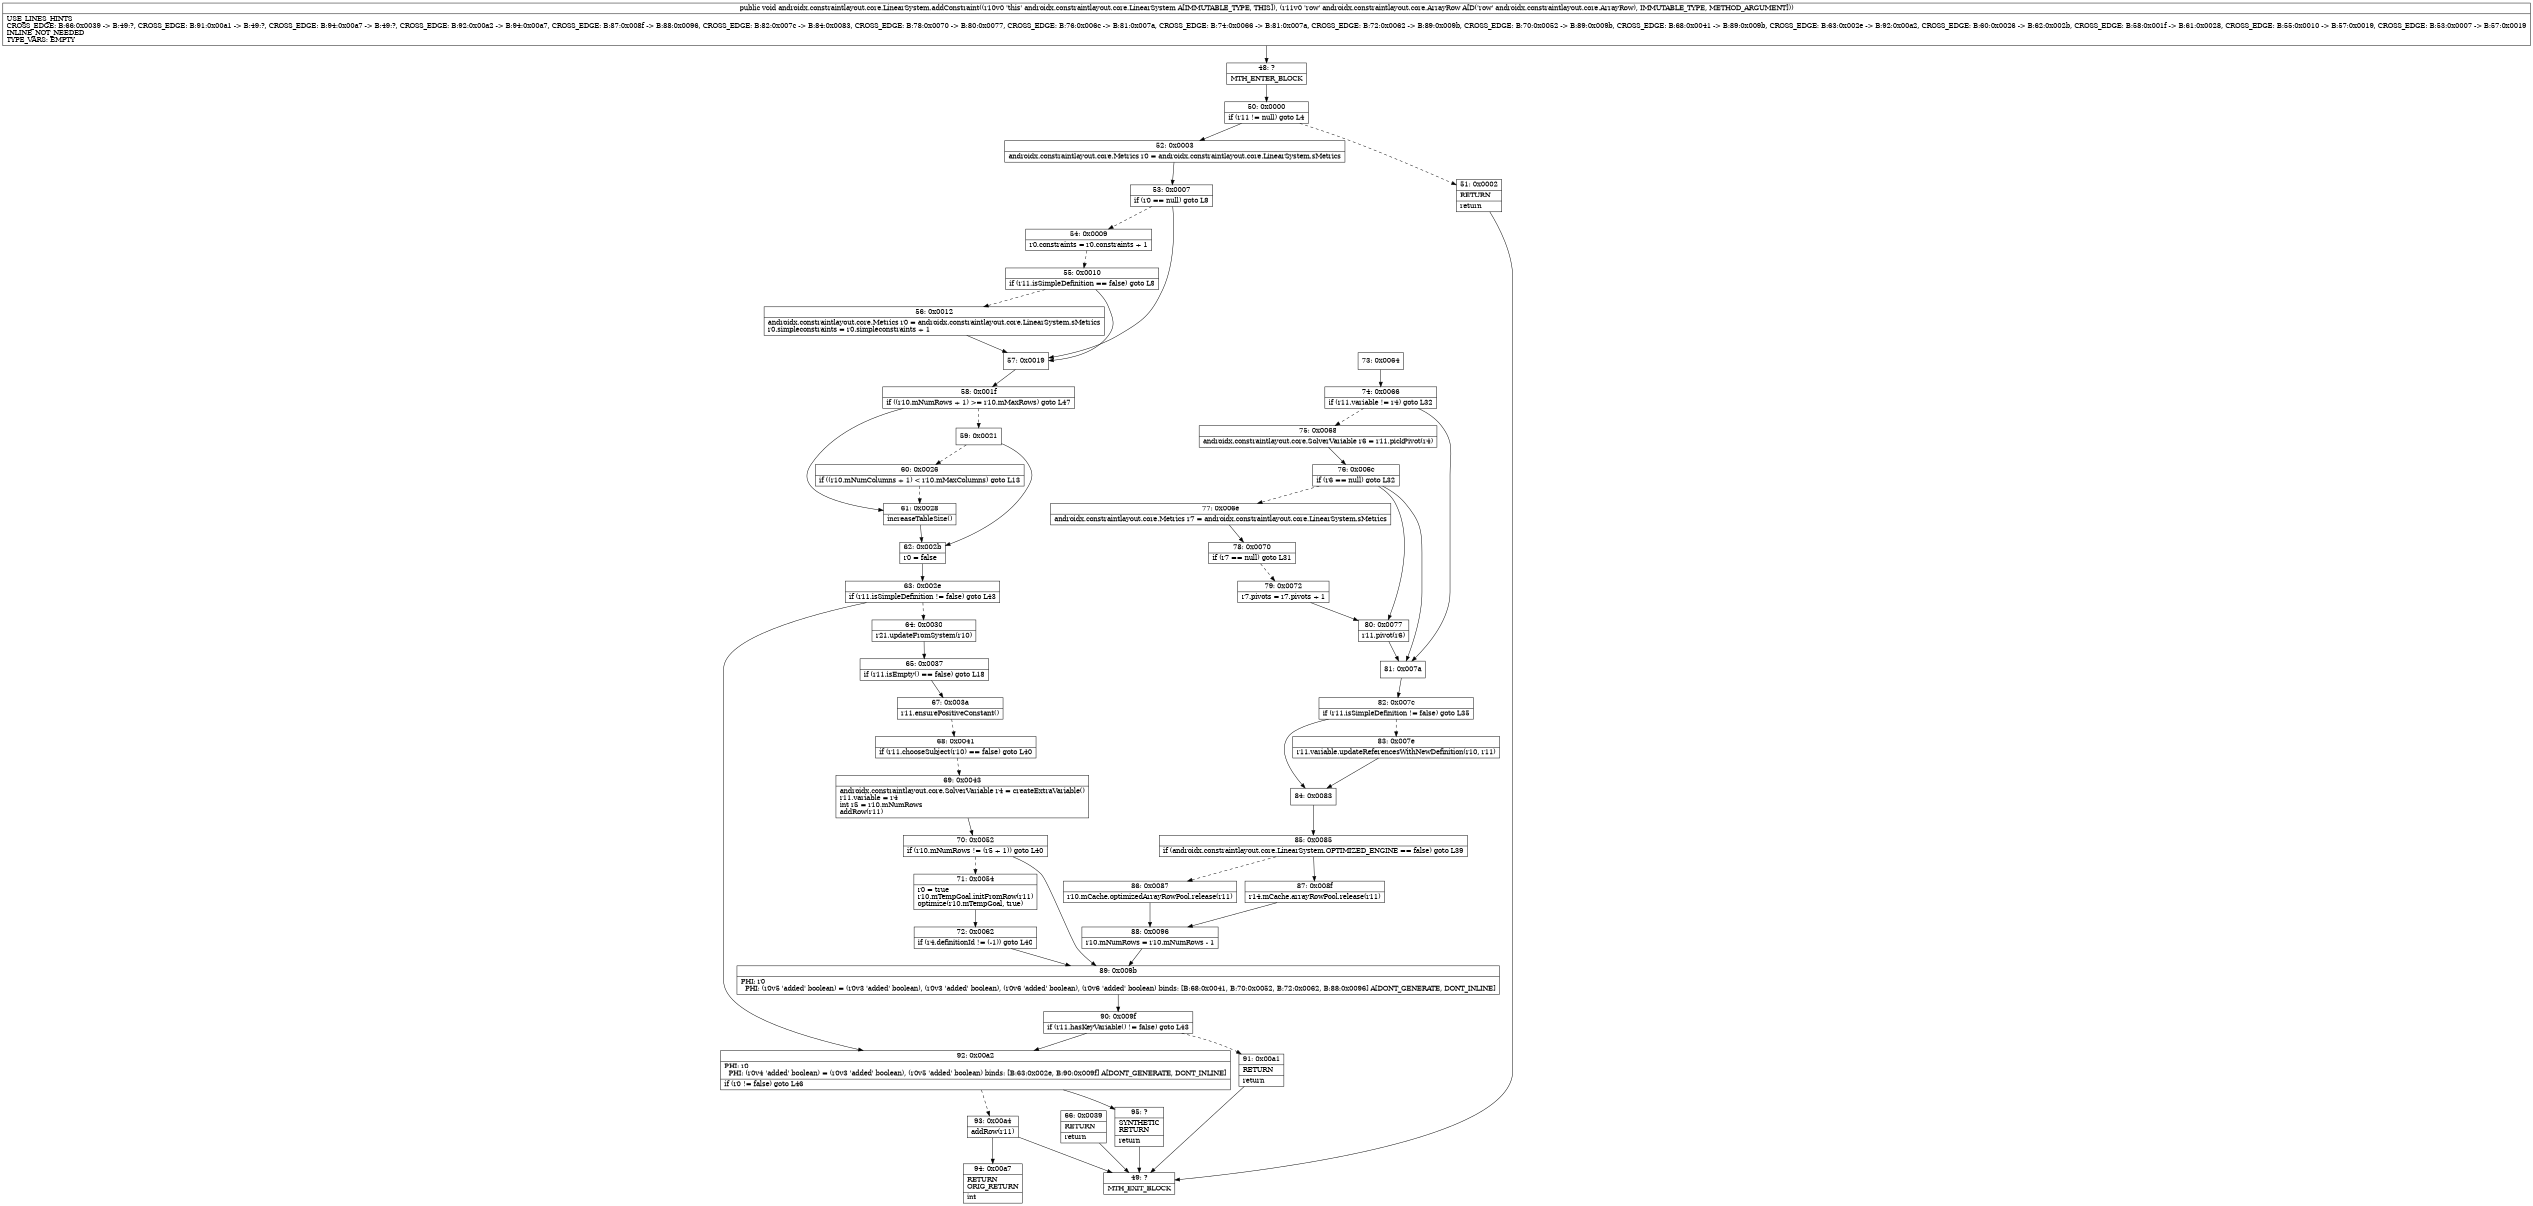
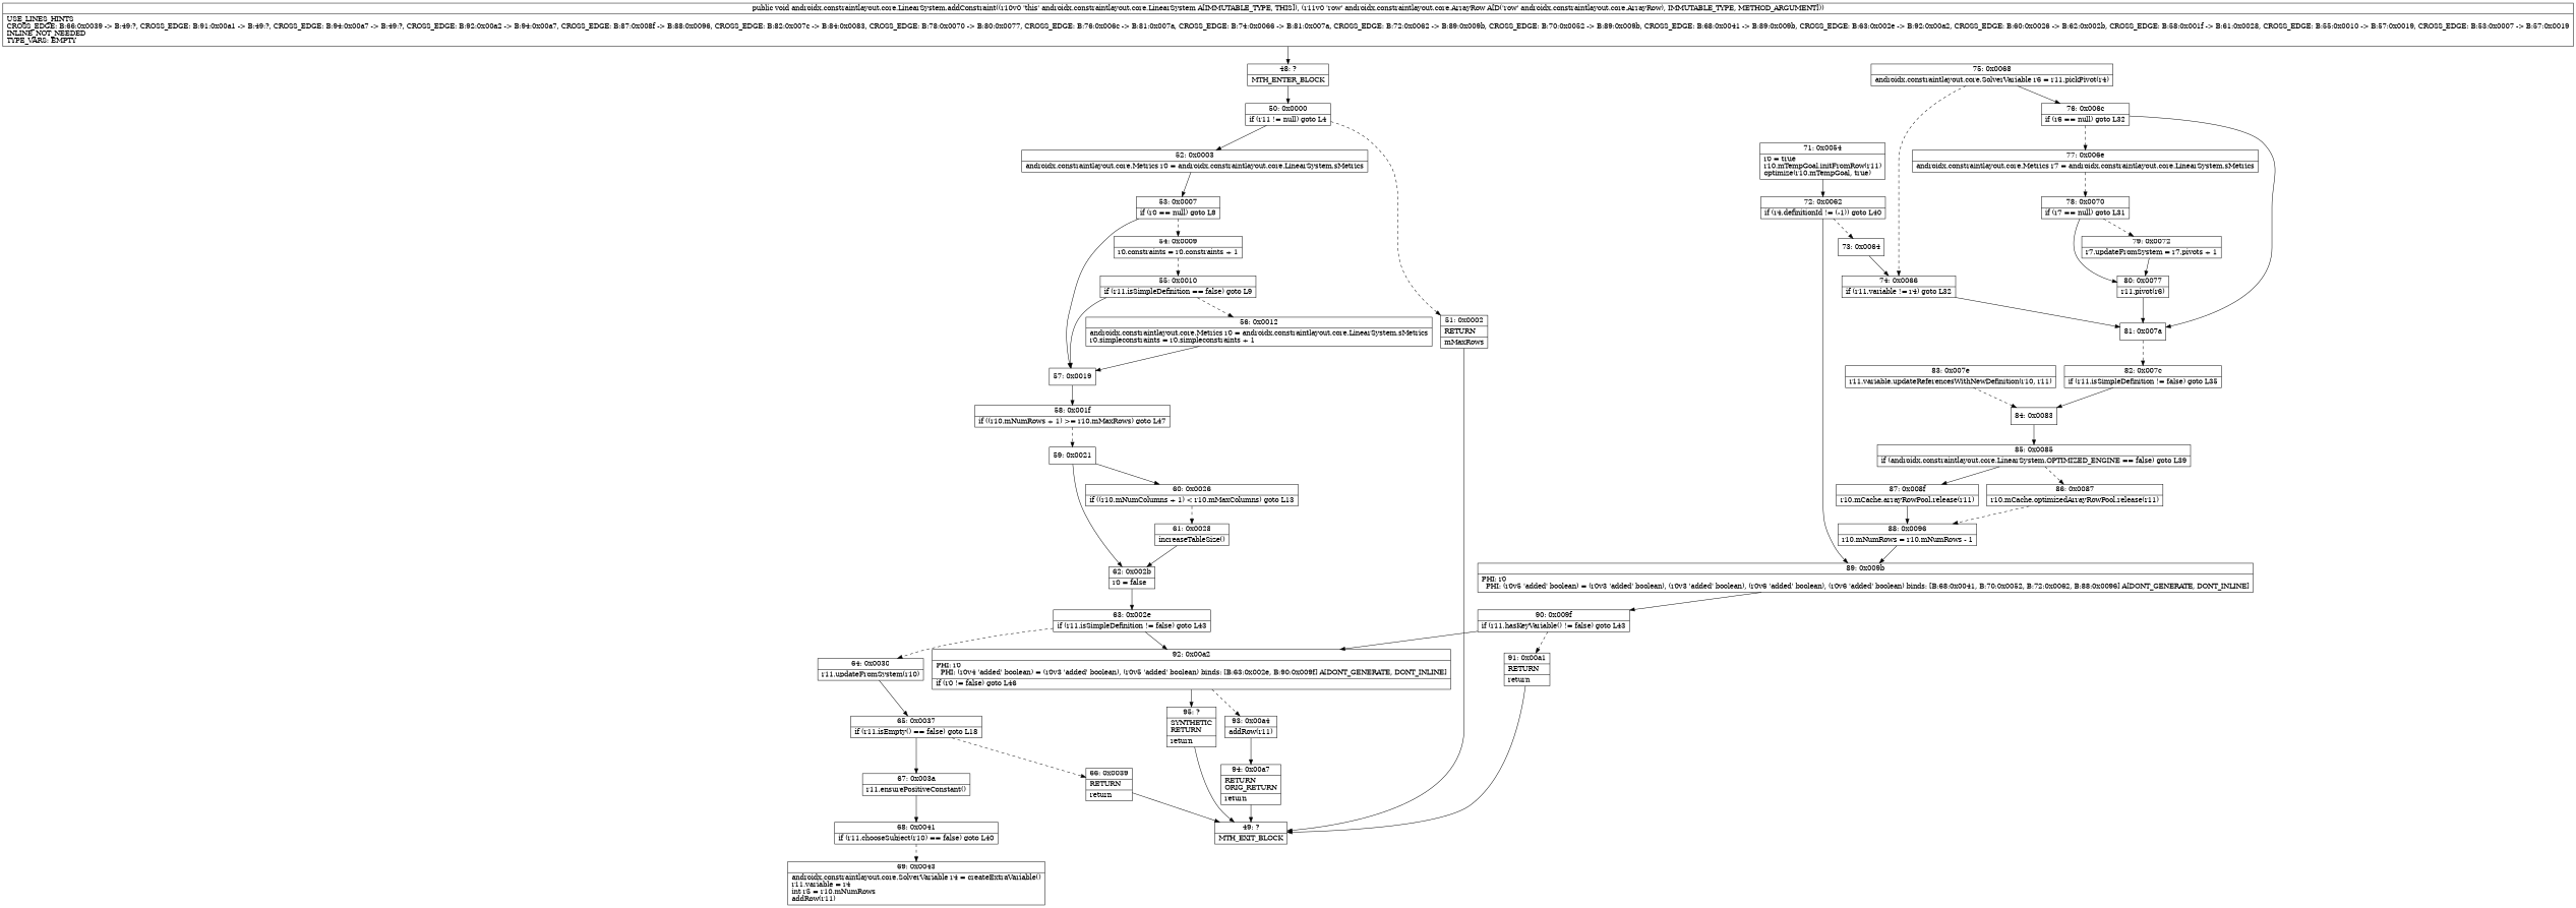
  digraph {
    node [shape=record]
    n1 [label="{48\:\ ?|MTH_ENTER_BLOCK\l}"]
    n2 [label="{50\:\ 0x0000|if (r11 != null) goto L4\l}"]
-   n3 [label="{51\:\ 0x0002|RETURN\l|return\l}"]
+   n3 [label="{51\:\ 0x0002|RETURN\l|mMaxRows\l}"]
    n4 [label="{52\:\ 0x0003|androidx.constraintlayout.core.Metrics r0 = androidx.constraintlayout.core.LinearSystem.sMetrics\l}"]
    n5 [label="{49\:\ ?|MTH_EXIT_BLOCK\l}"]
    n6 [label="{53\:\ 0x0007|if (r0 == null) goto L9\l}"]
    n7 [label="{54\:\ 0x0009|r0.constraints = r0.constraints + 1\l}"]
    n8 [label="{57\:\ 0x0019}"]
    n9 [label="{55\:\ 0x0010|if (r11.isSimpleDefinition == false) goto L9\l}"]
    n10 [label="{58\:\ 0x001f|if ((r10.mNumRows + 1) \>= r10.mMaxRows) goto L47\l}"]
    n11 [label="{56\:\ 0x0012|androidx.constraintlayout.core.Metrics r0 = androidx.constraintlayout.core.LinearSystem.sMetrics\lr0.simpleconstraints = r0.simpleconstraints + 1\l}"]
    n12 [label="{59\:\ 0x0021}"]
    n13 [label="{61\:\ 0x0028|increaseTableSize()\l}"]
    n14 [label="{60\:\ 0x0026|if ((r10.mNumColumns + 1) \< r10.mMaxColumns) goto L13\l}"]
    n15 [label="{62\:\ 0x002b|r0 = false\l}"]
    n16 [label="{63\:\ 0x002e|if (r11.isSimpleDefinition != false) goto L43\l}"]
-   n17 [label="{64\:\ 0x0030|r21.updateFromSystem(r10)\l}"]
+   n17 [label="{64\:\ 0x0030|r11.updateFromSystem(r10)\l}"]
    n18 [label="{92\:\ 0x00a2|PHI: r0 \l  PHI: (r0v4 'added' boolean) = (r0v3 'added' boolean), (r0v5 'added' boolean) binds: [B:63:0x002e, B:90:0x009f] A[DONT_GENERATE, DONT_INLINE]\l|if (r0 != false) goto L46\l}"]
    n19 [label="{65\:\ 0x0037|if (r11.isEmpty() == false) goto L18\l}"]
    n20 [label="{93\:\ 0x00a4|addRow(r11)\l}"]
    n21 [label="{95\:\ ?|SYNTHETIC\lRETURN\l|return\l}"]
    n22 [label="{66\:\ 0x0039|RETURN\l|return\l}"]
    n23 [label="{67\:\ 0x003a|r11.ensurePositiveConstant()\l}"]
    n24 [label="{68\:\ 0x0041|if (r11.chooseSubject(r10) == false) goto L40\l}"]
    n25 [label="{69\:\ 0x0043|androidx.constraintlayout.core.SolverVariable r4 = createExtraVariable()\lr11.variable = r4\lint r5 = r10.mNumRows\laddRow(r11)\l}"]
-   n26 [label="{70\:\ 0x0052|if (r10.mNumRows != (r5 + 1)) goto L40\l}"]
    n27 [label="{89\:\ 0x009b|PHI: r0 \l  PHI: (r0v5 'added' boolean) = (r0v3 'added' boolean), (r0v3 'added' boolean), (r0v6 'added' boolean), (r0v6 'added' boolean) binds: [B:68:0x0041, B:70:0x0052, B:72:0x0062, B:88:0x0096] A[DONT_GENERATE, DONT_INLINE]\l}"]
    n28 [label="{90\:\ 0x009f|if (r11.hasKeyVariable() != false) goto L43\l}"]
    n29 [label="{71\:\ 0x0054|r0 = true\lr10.mTempGoal.initFromRow(r11)\loptimize(r10.mTempGoal, true)\l}"]
    n30 [label="{72\:\ 0x0062|if (r4.definitionId != (\-1)) goto L40\l}"]
    n31 [label="{73\:\ 0x0064}"]
    n32 [label="{74\:\ 0x0066|if (r11.variable != r4) goto L32\l}"]
    n33 [label="{75\:\ 0x0068|androidx.constraintlayout.core.SolverVariable r6 = r11.pickPivot(r4)\l}"]
    n34 [label="{81\:\ 0x007a}"]
    n35 [label="{76\:\ 0x006c|if (r6 == null) goto L32\l}"]
    n36 [label="{82\:\ 0x007c|if (r11.isSimpleDefinition != false) goto L35\l}"]
    n37 [label="{77\:\ 0x006e|androidx.constraintlayout.core.Metrics r7 = androidx.constraintlayout.core.LinearSystem.sMetrics\l}"]
    n38 [label="{78\:\ 0x0070|if (r7 == null) goto L31\l}"]
-   n39 [label="{79\:\ 0x0072|r7.pivots = r7.pivots + 1\l}"]
+   n39 [label="{79\:\ 0x0072|r7.updateFromSystem = r7.pivots + 1\l}"]
    n40 [label="{80\:\ 0x0077|r11.pivot(r6)\l}"]
    n41 [label="{83\:\ 0x007e|r11.variable.updateReferencesWithNewDefinition(r10, r11)\l}"]
    n42 [label="{84\:\ 0x0083}"]
    n43 [label="{85\:\ 0x0085|if (androidx.constraintlayout.core.LinearSystem.OPTIMIZED_ENGINE == false) goto L39\l}"]
    n44 [label="{86\:\ 0x0087|r10.mCache.optimizedArrayRowPool.release(r11)\l}"]
-   n45 [label="{87\:\ 0x008f|r14.mCache.arrayRowPool.release(r11)\l}"]
+   n45 [label="{87\:\ 0x008f|r10.mCache.arrayRowPool.release(r11)\l}"]
    n46 [label="{88\:\ 0x0096|r10.mNumRows = r10.mNumRows \- 1\l}"]
    n47 [label="{91\:\ 0x00a1|RETURN\l|return\l}"]
-   n48 [label="{94\:\ 0x00a7|RETURN\lORIG_RETURN\l|int\l}"]
+   n48 [label="{94\:\ 0x00a7|RETURN\lORIG_RETURN\l|return\l}"]
    n49 [label="{public void androidx.constraintlayout.core.LinearSystem.addConstraint((r10v0 'this' androidx.constraintlayout.core.LinearSystem A[IMMUTABLE_TYPE, THIS]), (r11v0 'row' androidx.constraintlayout.core.ArrayRow A[D('row' androidx.constraintlayout.core.ArrayRow), IMMUTABLE_TYPE, METHOD_ARGUMENT]))  | USE_LINES_HINTS\lCROSS_EDGE: B:66:0x0039 \-\> B:49:?, CROSS_EDGE: B:91:0x00a1 \-\> B:49:?, CROSS_EDGE: B:94:0x00a7 \-\> B:49:?, CROSS_EDGE: B:92:0x00a2 \-\> B:94:0x00a7, CROSS_EDGE: B:87:0x008f \-\> B:88:0x0096, CROSS_EDGE: B:82:0x007c \-\> B:84:0x0083, CROSS_EDGE: B:78:0x0070 \-\> B:80:0x0077, CROSS_EDGE: B:76:0x006c \-\> B:81:0x007a, CROSS_EDGE: B:74:0x0066 \-\> B:81:0x007a, CROSS_EDGE: B:72:0x0062 \-\> B:89:0x009b, CROSS_EDGE: B:70:0x0052 \-\> B:89:0x009b, CROSS_EDGE: B:68:0x0041 \-\> B:89:0x009b, CROSS_EDGE: B:63:0x002e \-\> B:92:0x00a2, CROSS_EDGE: B:60:0x0026 \-\> B:62:0x002b, CROSS_EDGE: B:58:0x001f \-\> B:61:0x0028, CROSS_EDGE: B:55:0x0010 \-\> B:57:0x0019, CROSS_EDGE: B:53:0x0007 \-\> B:57:0x0019\lINLINE_NOT_NEEDED\lTYPE_VARS: EMPTY\l}"]
    n1 -> n2
    n2 -> n3 [style=dashed]
    n2 -> n4
    n3 -> n5
    n4 -> n6
    n6 -> n7 [style=dashed]
    n6 -> n8
    n7 -> n9 [style=dashed]
    n8 -> n10
    n9 -> n8
    n9 -> n11 [style=dashed]
    n10 -> n12 [style=dashed]
-   n10 -> n13
    n11 -> n8
-   n12 -> n14 [style=dashed]
+   n12 -> n14
    n12 -> n15
    n13 -> n15
    n14 -> n13 [style=dashed]
    n15 -> n16
    n16 -> n17 [style=dashed]
    n16 -> n18
    n17 -> n19
    n18 -> n20 [style=dashed]
    n18 -> n21
+   n19 -> n22 [style=dashed]
    n19 -> n23
    n20 -> n48
    n21 -> n5
    n22 -> n5
-   n23 -> n24 [style=dashed]
+   n23 -> n24
    n24 -> n25 [style=dashed]
-   n25 -> n26
-   n26 -> n27
-   n26 -> n29 [style=dashed]
    n27 -> n28
    n28 -> n18
    n28 -> n47 [style=dashed]
    n29 -> n30
    n30 -> n27
+   n30 -> n31 [style=dashed]
    n31 -> n32
-   n32 -> n33 [style=dashed]
+   n33 -> n32 [style=dashed]
    n32 -> n34
    n33 -> n35
-   n34 -> n36
+   n34 -> n36 [style=dashed]
    n35 -> n34
    n35 -> n37 [style=dashed]
-   n36 -> n41 [style=dashed]
    n36 -> n42
-   n37 -> n38
+   n37 -> n38 [style=dashed]
    n38 -> n39 [style=dashed]
-   n35 -> n40
+   n38 -> n40
    n39 -> n40
    n40 -> n34
-   n41 -> n42
+   n41 -> n42 [style=dashed]
    n42 -> n43
    n43 -> n44 [style=dashed]
    n43 -> n45
-   n44 -> n46
+   n44 -> n46 [style=dashed]
    n45 -> n46
    n46 -> n27
    n47 -> n5
-   n20 -> n5
+   n48 -> n5
    n49 -> n1
  }
